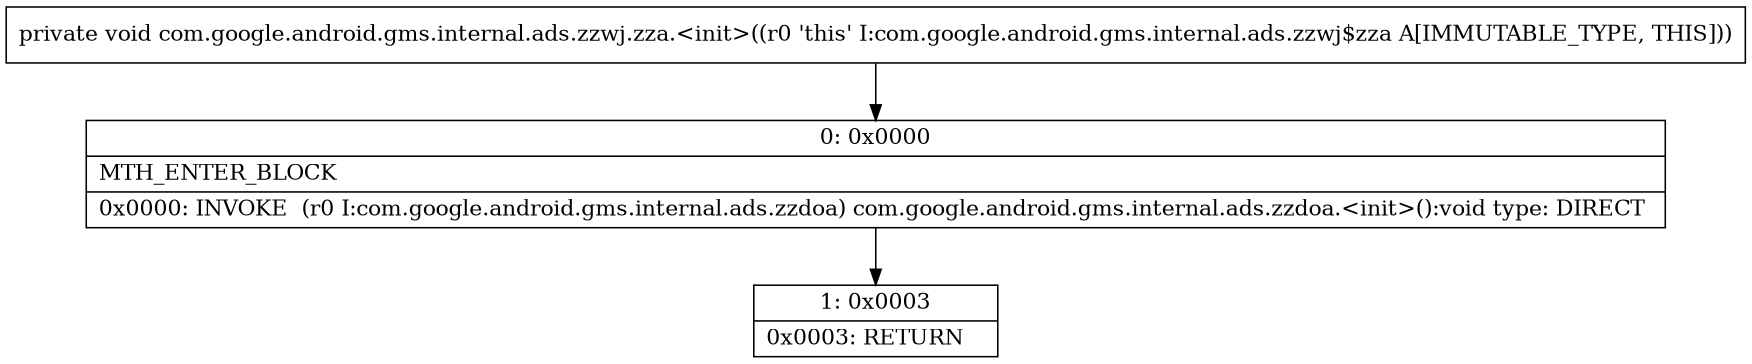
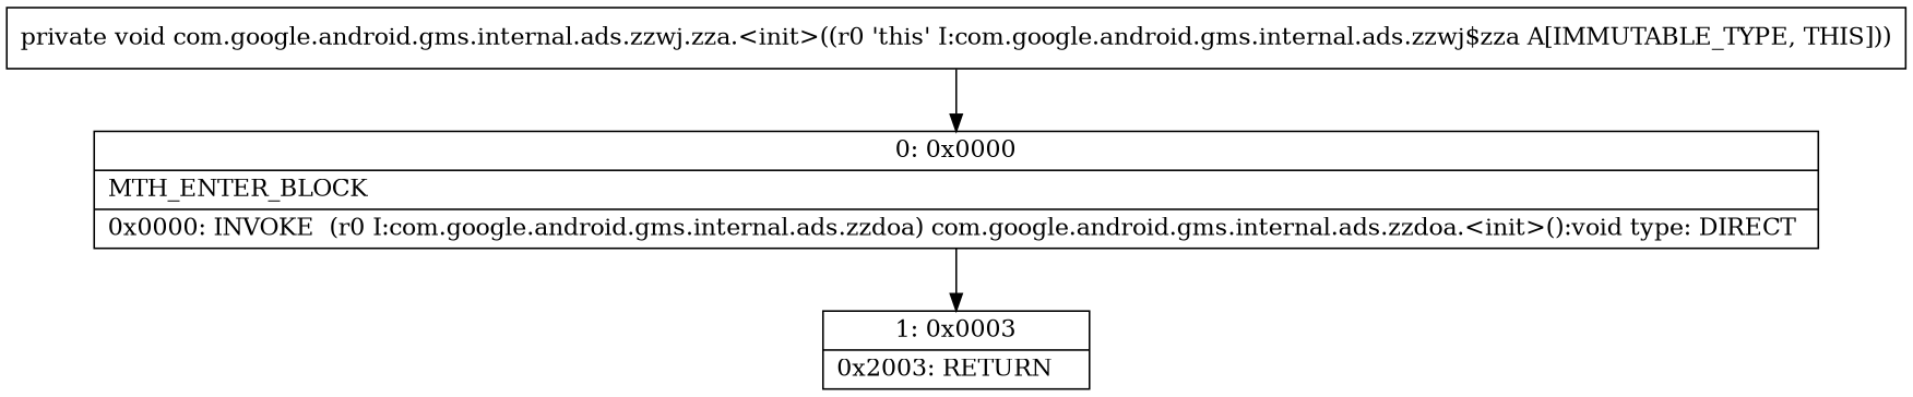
  digraph {
    node [shape=record]
    n1 [label="{0\:\ 0x0000|MTH_ENTER_BLOCK\l|0x0000: INVOKE  (r0 I:com.google.android.gms.internal.ads.zzdoa) com.google.android.gms.internal.ads.zzdoa.\<init\>():void type: DIRECT \l}"]
-   n2 [label="{1\:\ 0x0003|0x0003: RETURN   \l}"]
+   n2 [label="{1\:\ 0x0003|0x2003: RETURN   \l}"]
    n3 [label="{private void com.google.android.gms.internal.ads.zzwj.zza.\<init\>((r0 'this' I:com.google.android.gms.internal.ads.zzwj$zza A[IMMUTABLE_TYPE, THIS])) }"]
    n1 -> n2
    n3 -> n1
  }
